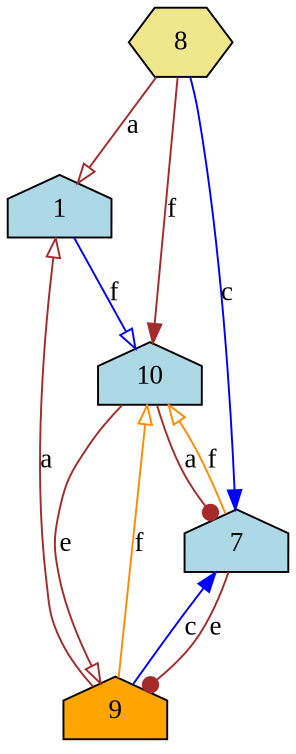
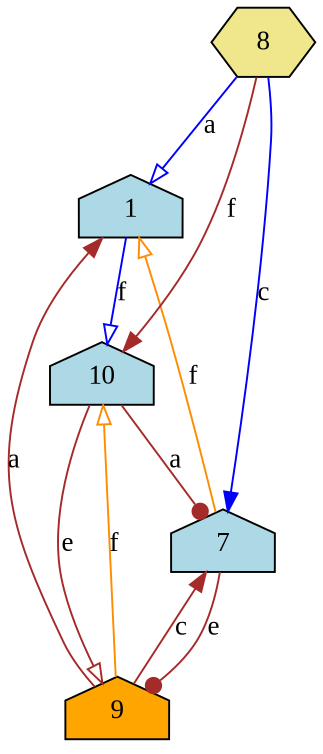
  strict digraph {
    fontname="Liberation Serif"
    node [fillcolor=lightblue fontname="Liberation Serif" shape=house style=filled]
    edge [arrowhead=onormal color=brown fontname="Liberation Serif"]
    1
    10
    7
    9 [fillcolor=orange]
    8 [fillcolor=khaki shape=hexagon]
    1 -> 10 [color=blue label=f]
    10 -> 7 [arrowhead=dot label=a]
    10 -> 9 [label=e]
-   7 -> 10 [color=darkorange label=f]
+   7 -> 1 [color=darkorange label=f]
    7 -> 9 [arrowhead=dot label=e]
-   9 -> 1 [label=a]
+   9 -> 1 [arrowhead=normal label=a]
    9 -> 10 [color=darkorange label=f]
-   9 -> 7 [arrowhead=normal color=blue label=c]
-   8 -> 1 [label=a]
+   9 -> 7 [arrowhead=normal label=c]
+   8 -> 1 [color=blue label=a]
    8 -> 10 [arrowhead=normal label=f]
    8 -> 7 [arrowhead=normal color=blue label=c]
  }
